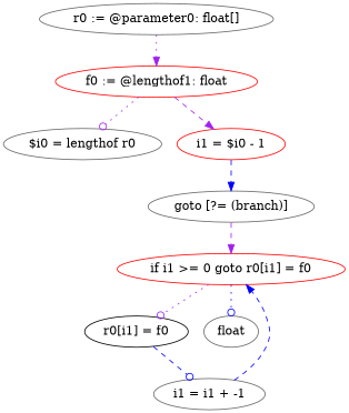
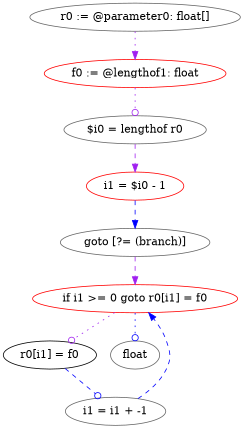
  digraph {
    node [color=gray40]
    edge [arrowhead=normal color=purple style=dashed]
    n1 [color=red label="f0 := @lengthof1: float"]
    "r0 := @parameter0: float[]"
    "$i0 = lengthof r0"
    "i1 = $i0 - 1" [color=red]
    "goto [?= (branch)]"
    "if i1 >= 0 goto r0[i1] = f0" [color=red]
    "r0[i1] = f0" [color=black]
    n8 [label=float]
    "i1 = i1 + -1"
    n1 -> "$i0 = lengthof r0" [arrowhead=odot style=dotted]
    "r0 := @parameter0: float[]" -> n1 [style=dotted]
-   n1 -> "i1 = $i0 - 1"
+   "$i0 = lengthof r0" -> "i1 = $i0 - 1"
    "i1 = $i0 - 1" -> "goto [?= (branch)]" [color=blue]
    "goto [?= (branch)]" -> "if i1 >= 0 goto r0[i1] = f0"
    "if i1 >= 0 goto r0[i1] = f0" -> "r0[i1] = f0" [arrowhead=odot style=dotted]
    "if i1 >= 0 goto r0[i1] = f0" -> n8 [arrowhead=odot color=blue style=dotted]
    "r0[i1] = f0" -> "i1 = i1 + -1" [arrowhead=odot color=blue]
    "i1 = i1 + -1" -> "if i1 >= 0 goto r0[i1] = f0" [color=blue]
  }
